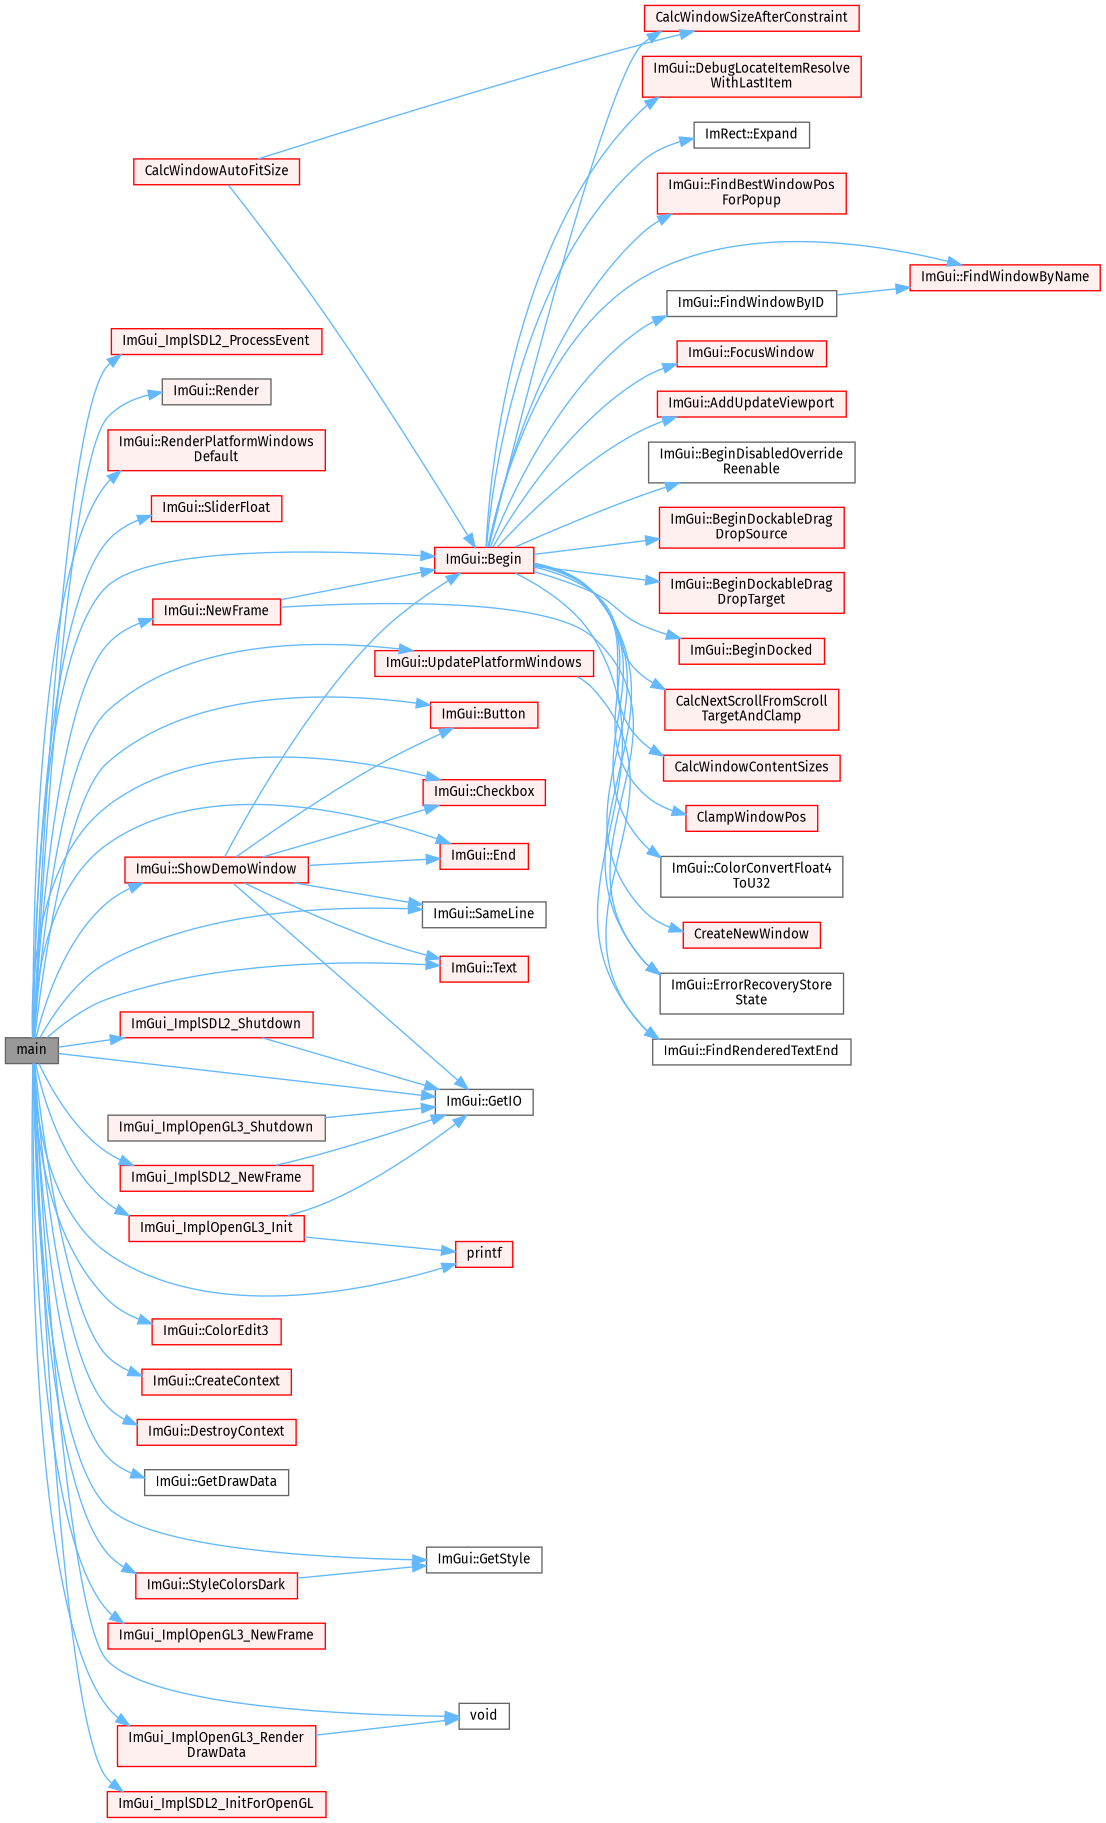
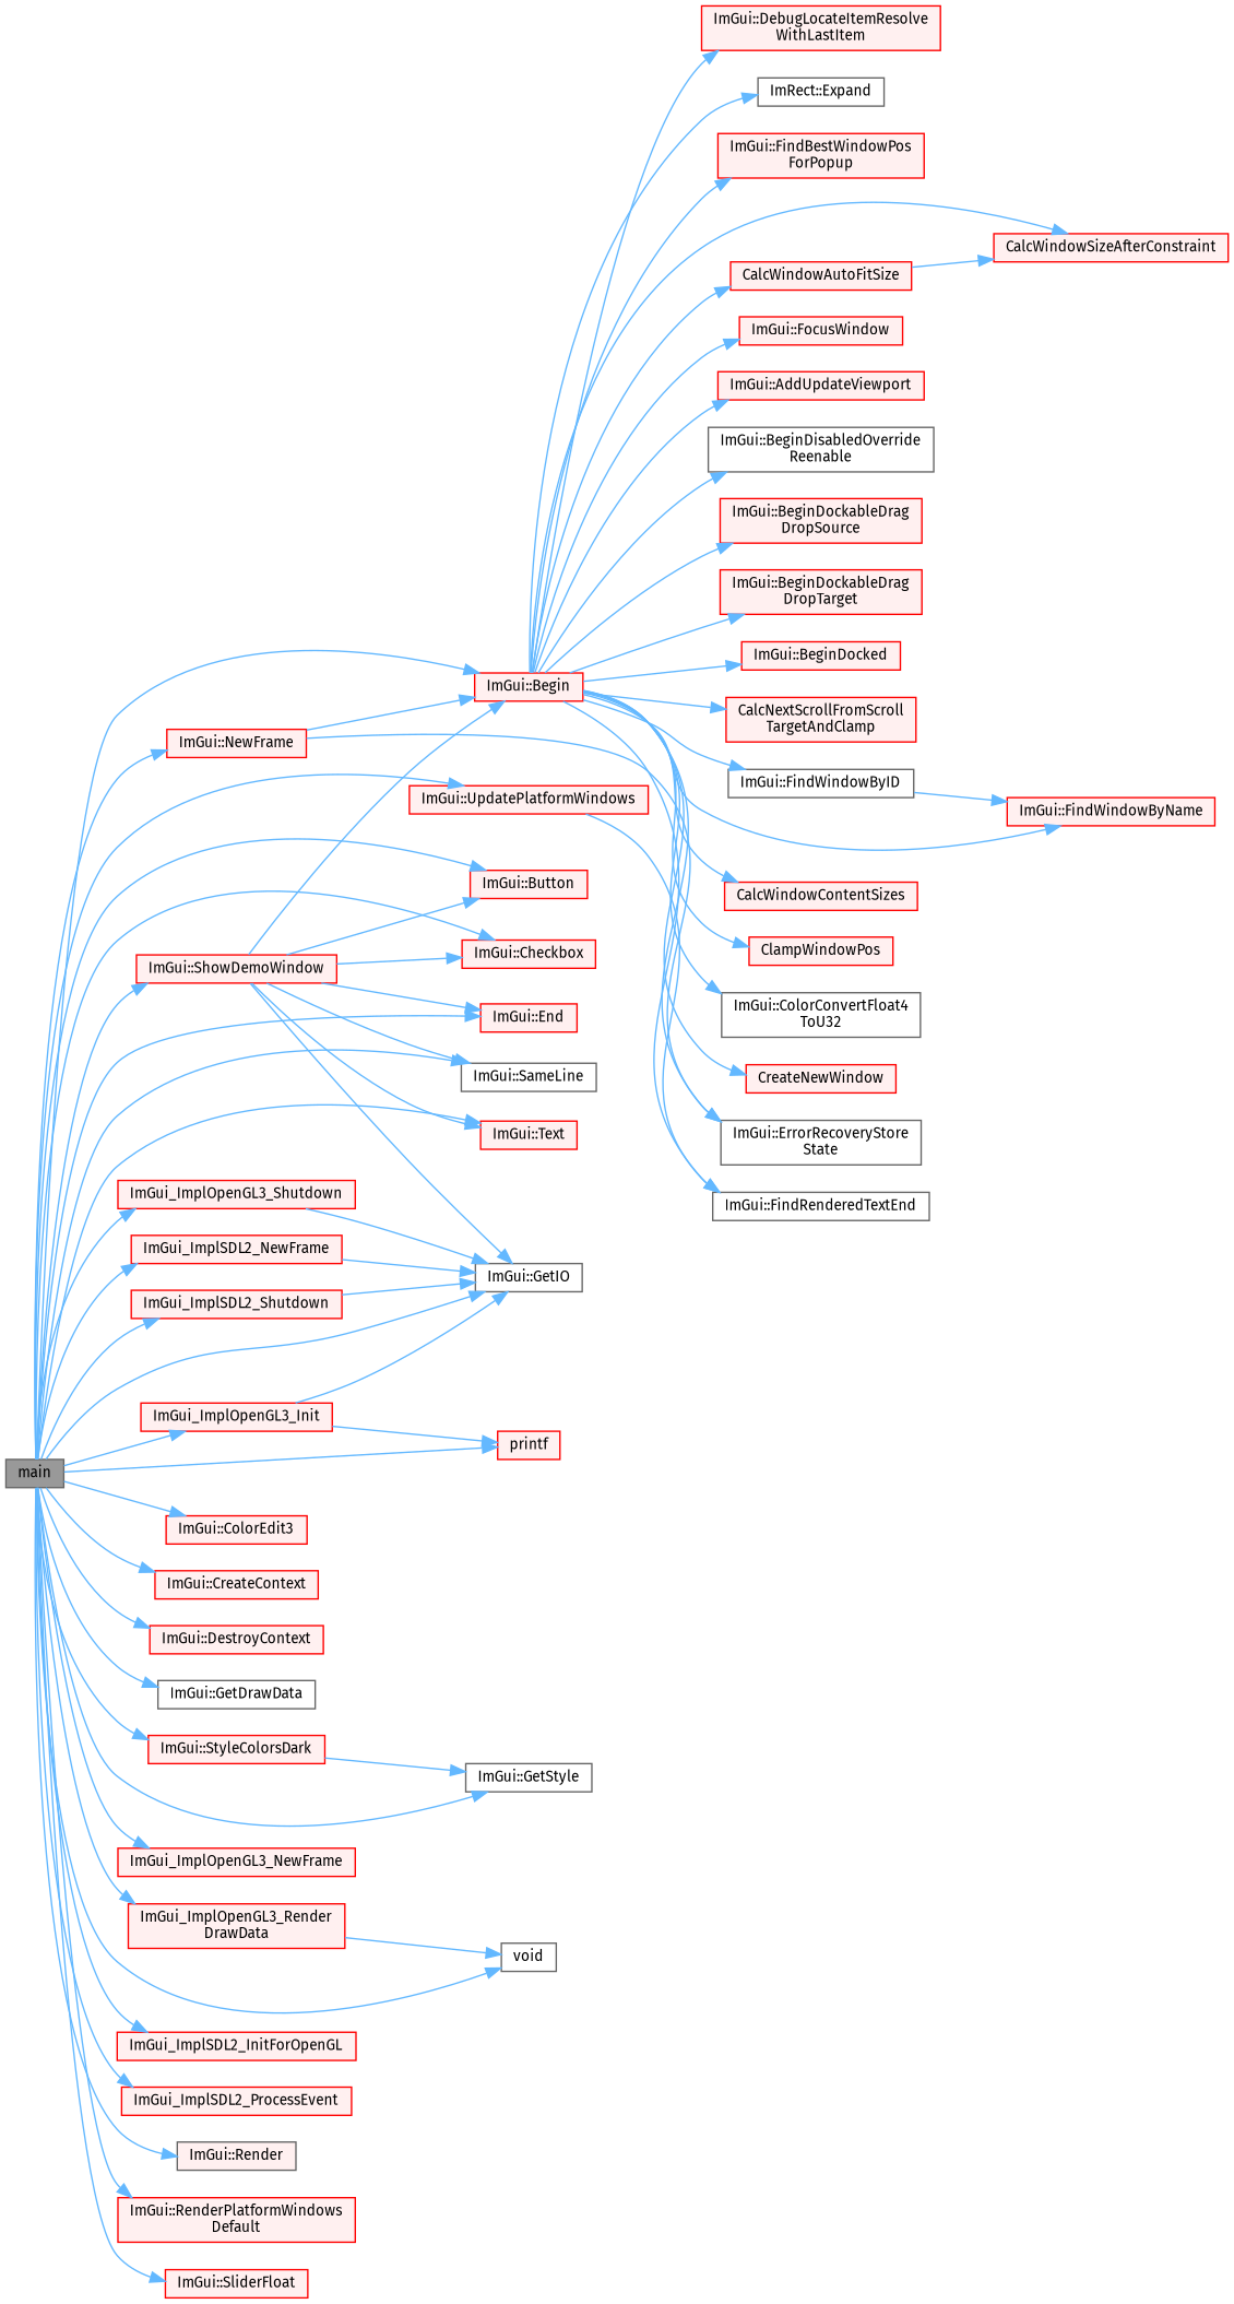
  digraph {
    fontname="Fira Sans"
    rankdir=LR
    node [color=red fillcolor="#FFF0F0" fontname="Fira Sans" fontsize=10 shape=box style=filled]
    edge [color=steelblue1 fontname="Fira Sans" fontsize=10 labelfontname=Helvetica labelfontsize=10 style=solid]
    n1 [color=gray40 fillcolor=grey60 fontcolor=black height=0.2 label=main width=0.4]
    n2 [height=0.2 label="ImGui::Begin" width=0.4]
    n3 [height=0.2 label="ImGui::Button" width=0.4]
    n4 [height=0.2 label="ImGui::Checkbox" width=0.4]
    n5 [height=0.2 label="ImGui::ColorEdit3" width=0.4]
    n6 [height=0.2 label="ImGui::CreateContext" width=0.4]
    n7 [height=0.2 label="ImGui::DestroyContext" width=0.4]
    n8 [height=0.2 label="ImGui::End" width=0.4]
    n9 [color=grey40 fillcolor=white height=0.2 label="ImGui::GetDrawData" width=0.4]
    n10 [color=grey40 fillcolor=white height=0.2 label="ImGui::GetIO" width=0.4]
    n11 [color=grey40 fillcolor=white height=0.2 label="ImGui::GetStyle" width=0.4]
    n12 [height=0.2 label=ImGui_ImplOpenGL3_Init width=0.4]
    n13 [height=0.2 label=printf width=0.4]
    n14 [height=0.2 label=ImGui_ImplOpenGL3_NewFrame width=0.4]
    n15 [height=0.2 label="ImGui_ImplOpenGL3_Render\lDrawData" width=0.4]
    n16 [color=grey40 fillcolor=white height=0.2 label=void width=0.4]
-   n17 [color=grey40 height=0.2 label=ImGui_ImplOpenGL3_Shutdown width=0.4]
+   n17 [height=0.2 label=ImGui_ImplOpenGL3_Shutdown width=0.4]
    n18 [height=0.2 label=ImGui_ImplSDL2_InitForOpenGL width=0.4]
    n19 [height=0.2 label=ImGui_ImplSDL2_NewFrame width=0.4]
    n20 [height=0.2 label=ImGui_ImplSDL2_ProcessEvent width=0.4]
    n21 [height=0.2 label=ImGui_ImplSDL2_Shutdown width=0.4]
    n22 [height=0.2 label="ImGui::NewFrame" width=0.4]
    n23 [color=grey40 height=0.2 label="ImGui::Render" width=0.4]
    n24 [height=0.2 label="ImGui::RenderPlatformWindows\lDefault" width=0.4]
    n25 [color=grey40 fillcolor=white height=0.2 label="ImGui::SameLine" width=0.4]
    n26 [height=0.2 label="ImGui::ShowDemoWindow" width=0.4]
    n27 [height=0.2 label="ImGui::Text" width=0.4]
    n28 [height=0.2 label="ImGui::SliderFloat" width=0.4]
    n29 [height=0.2 label="ImGui::StyleColorsDark" width=0.4]
    n30 [height=0.2 label="ImGui::UpdatePlatformWindows" width=0.4]
    n31 [height=0.2 label="ImGui::AddUpdateViewport" width=0.4]
    n32 [color=grey40 fillcolor=white height=0.2 label="ImGui::BeginDisabledOverride\lReenable" width=0.4]
    n33 [height=0.2 label="ImGui::BeginDockableDrag\lDropSource" width=0.4]
    n34 [height=0.2 label="ImGui::BeginDockableDrag\lDropTarget" width=0.4]
    n35 [height=0.2 label="ImGui::BeginDocked" width=0.4]
    n36 [height=0.2 label="CalcNextScrollFromScroll\lTargetAndClamp" width=0.4]
    n37 [height=0.2 label=CalcWindowAutoFitSize width=0.4]
    n38 [height=0.2 label=CalcWindowSizeAfterConstraint width=0.4]
    n39 [height=0.2 label=CalcWindowContentSizes width=0.4]
    n40 [height=0.2 label=ClampWindowPos width=0.4]
    n41 [color=grey40 fillcolor=white height=0.2 label="ImGui::ColorConvertFloat4\lToU32" width=0.4]
    n42 [height=0.2 label=CreateNewWindow width=0.4]
    n43 [height=0.2 label="ImGui::DebugLocateItemResolve\lWithLastItem" width=0.4]
    n44 [color=grey40 fillcolor=white height=0.2 label="ImGui::ErrorRecoveryStore\lState" width=0.4]
    n45 [color=grey40 fillcolor=white height=0.2 label="ImRect::Expand" width=0.4]
    n46 [height=0.2 label="ImGui::FindBestWindowPos\lForPopup" width=0.4]
    n47 [color=grey40 fillcolor=white height=0.2 label="ImGui::FindRenderedTextEnd" width=0.4]
    n48 [color=grey40 fillcolor=white height=0.2 label="ImGui::FindWindowByID" width=0.4]
    n49 [height=0.2 label="ImGui::FindWindowByName" width=0.4]
    n50 [height=0.2 label="ImGui::FocusWindow" width=0.4]
    n1 -> n2
    n1 -> n3
    n1 -> n4
    n1 -> n5
    n1 -> n6
    n1 -> n7
    n1 -> n8
    n1 -> n9
    n1 -> n10
    n1 -> n11
    n1 -> n12
    n1 -> n13
    n1 -> n14
    n1 -> n15
    n1 -> n16
+   n1 -> n17
    n1 -> n18
    n1 -> n19
    n1 -> n20
    n1 -> n21
    n1 -> n22
    n1 -> n23
    n1 -> n24
    n1 -> n25
    n1 -> n26
    n1 -> n27
    n1 -> n28
    n1 -> n29
    n1 -> n30
    n2 -> n31
    n2 -> n32
    n2 -> n33
    n2 -> n34
    n2 -> n35
    n2 -> n36
-   n37 -> n2
+   n2 -> n37
    n2 -> n38
    n2 -> n39
    n2 -> n40
    n2 -> n41
    n2 -> n42
    n2 -> n43
    n2 -> n44
    n2 -> n45
    n2 -> n46
    n2 -> n47
    n2 -> n48
    n2 -> n49
    n2 -> n50
    n12 -> n10
    n12 -> n13
    n15 -> n16
    n17 -> n10
    n19 -> n10
    n21 -> n10
    n22 -> n2
    n22 -> n44
    n26 -> n2
    n26 -> n3
    n26 -> n4
    n26 -> n8
    n26 -> n10
    n26 -> n25
    n26 -> n27
    n29 -> n11
    n30 -> n47
    n37 -> n38
    n48 -> n49
  }
